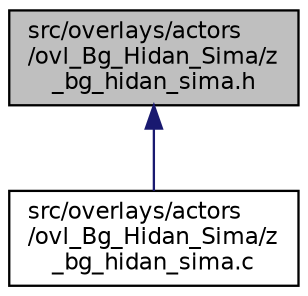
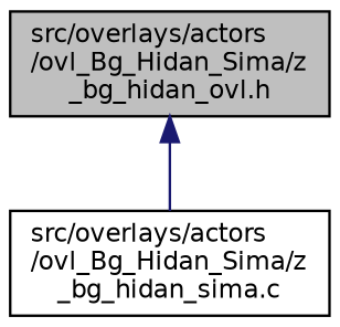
  digraph {
    node [color=black fontname=Helvetica fontsize=10 shape=record style=filled]
-   n1 [fillcolor=grey75 fontcolor=black height=0.2 label="src/overlays/actors\l/ovl_Bg_Hidan_Sima/z\l_bg_hidan_sima.h" width=0.4]
+   n1 [fillcolor=grey75 fontcolor=black height=0.2 label="src/overlays/actors\l/ovl_Bg_Hidan_Sima/z\l_bg_hidan_ovl.h" width=0.4]
    n2 [fillcolor=white height=0.2 label="src/overlays/actors\l/ovl_Bg_Hidan_Sima/z\l_bg_hidan_sima.c" width=0.4]
    n1 -> n2 [color=midnightblue dir=back fontname=Helvetica fontsize=10 labelfontname=Helvetica labelfontsize=10 style=solid]
  }
